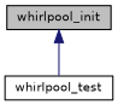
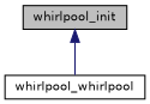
  digraph {
    rankdir=TB
    node [color=black fontname=Helvetica fontsize=10 shape=record style=filled]
    n1 [fillcolor=grey75 fontcolor=black height=0.2 label=whirlpool_init width=0.4]
-   n2 [fillcolor=white height=0.2 label=whirlpool_test width=0.4]
+   n2 [fillcolor=white height=0.2 label=whirlpool_whirlpool width=0.4]
    n1 -> n2 [color=midnightblue dir=back fontname=Helvetica fontsize=10 labelfontname=Helvetica labelfontsize=10 style=solid]
  }
